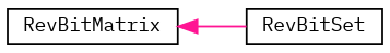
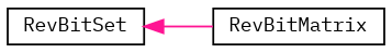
  digraph {
    rankdir=LR
    fontname="IBM Plex Mono"
    node [color=black fillcolor=white fontname="IBM Plex Mono" fontsize=10 shape=record style=filled]
    n1 [height=0.2 label=RevBitSet width=0.4]
    n2 [height=0.2 label=RevBitMatrix width=0.4]
-   n2 -> n1 [color=deeppink dir=back fontname="IBM Plex Mono" fontsize=10 labelfontname=Helvetica labelfontsize=10 style=solid]
+   n1 -> n2 [color=deeppink dir=back fontname="IBM Plex Mono" fontsize=10 labelfontname=Helvetica labelfontsize=10 style=solid]
  }
